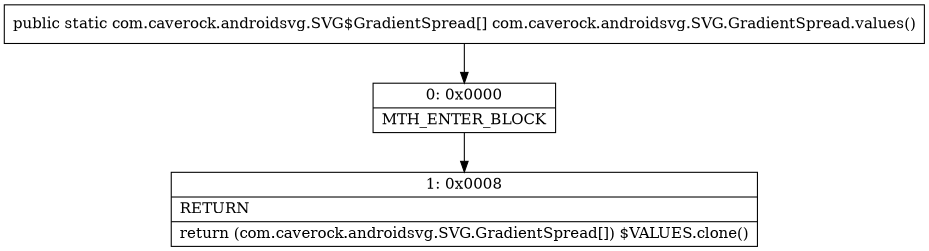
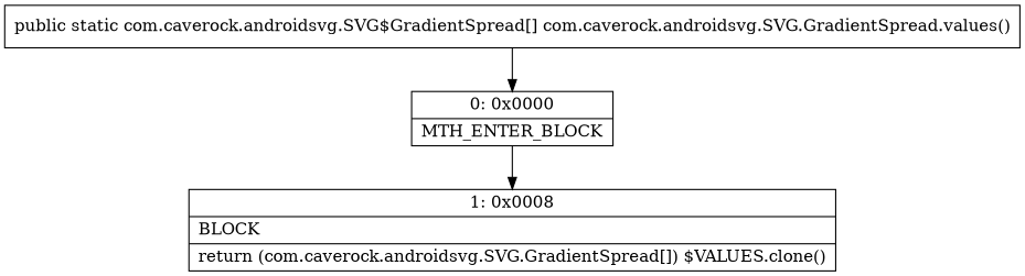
  digraph {
    node [shape=record]
    n1 [label="{0\:\ 0x0000|MTH_ENTER_BLOCK\l}"]
-   n2 [label="{1\:\ 0x0008|RETURN\l|return (com.caverock.androidsvg.SVG.GradientSpread[]) $VALUES.clone()\l}"]
+   n2 [label="{1\:\ 0x0008|BLOCK\l|return (com.caverock.androidsvg.SVG.GradientSpread[]) $VALUES.clone()\l}"]
    n3 [label="{public static com.caverock.androidsvg.SVG$GradientSpread[] com.caverock.androidsvg.SVG.GradientSpread.values() }"]
    n1 -> n2
    n3 -> n1
  }
